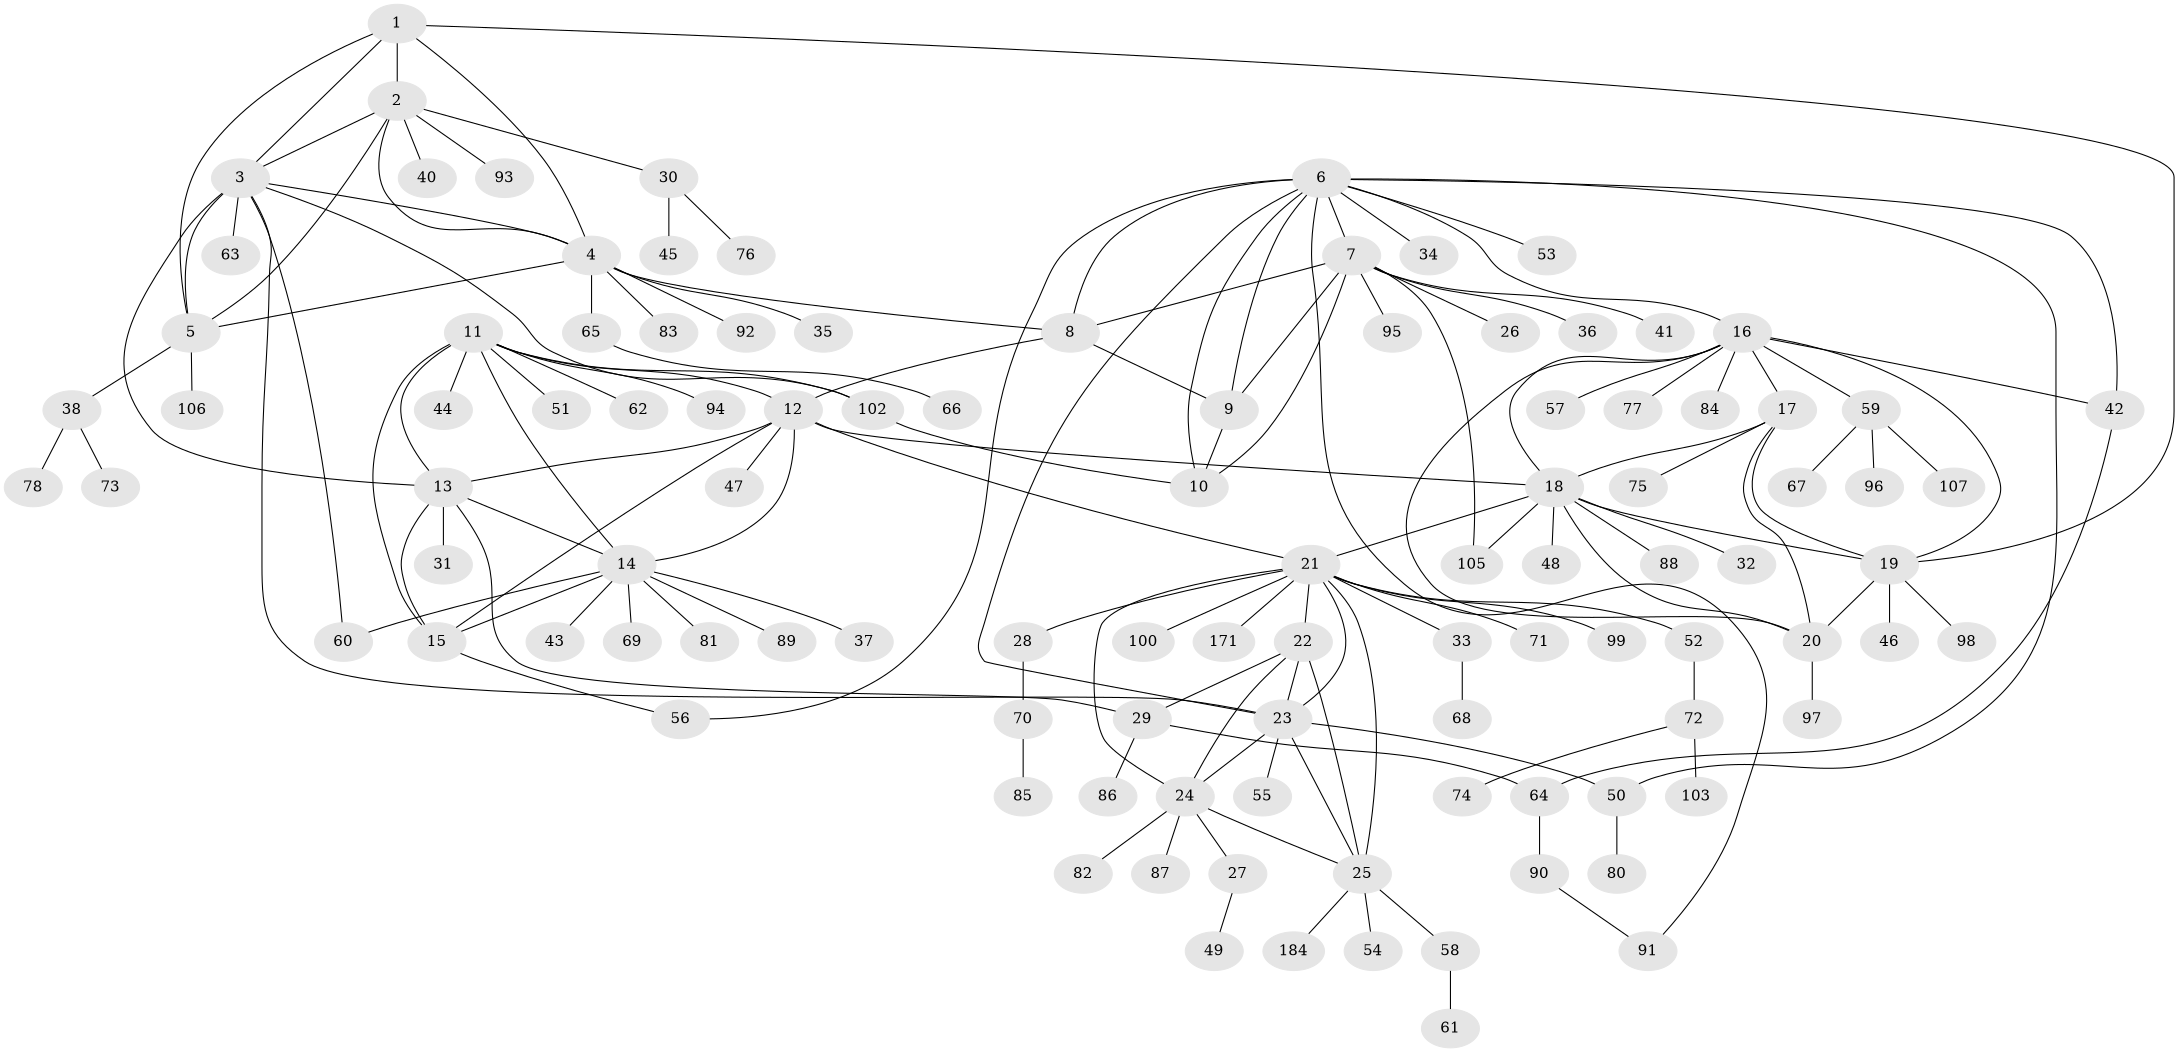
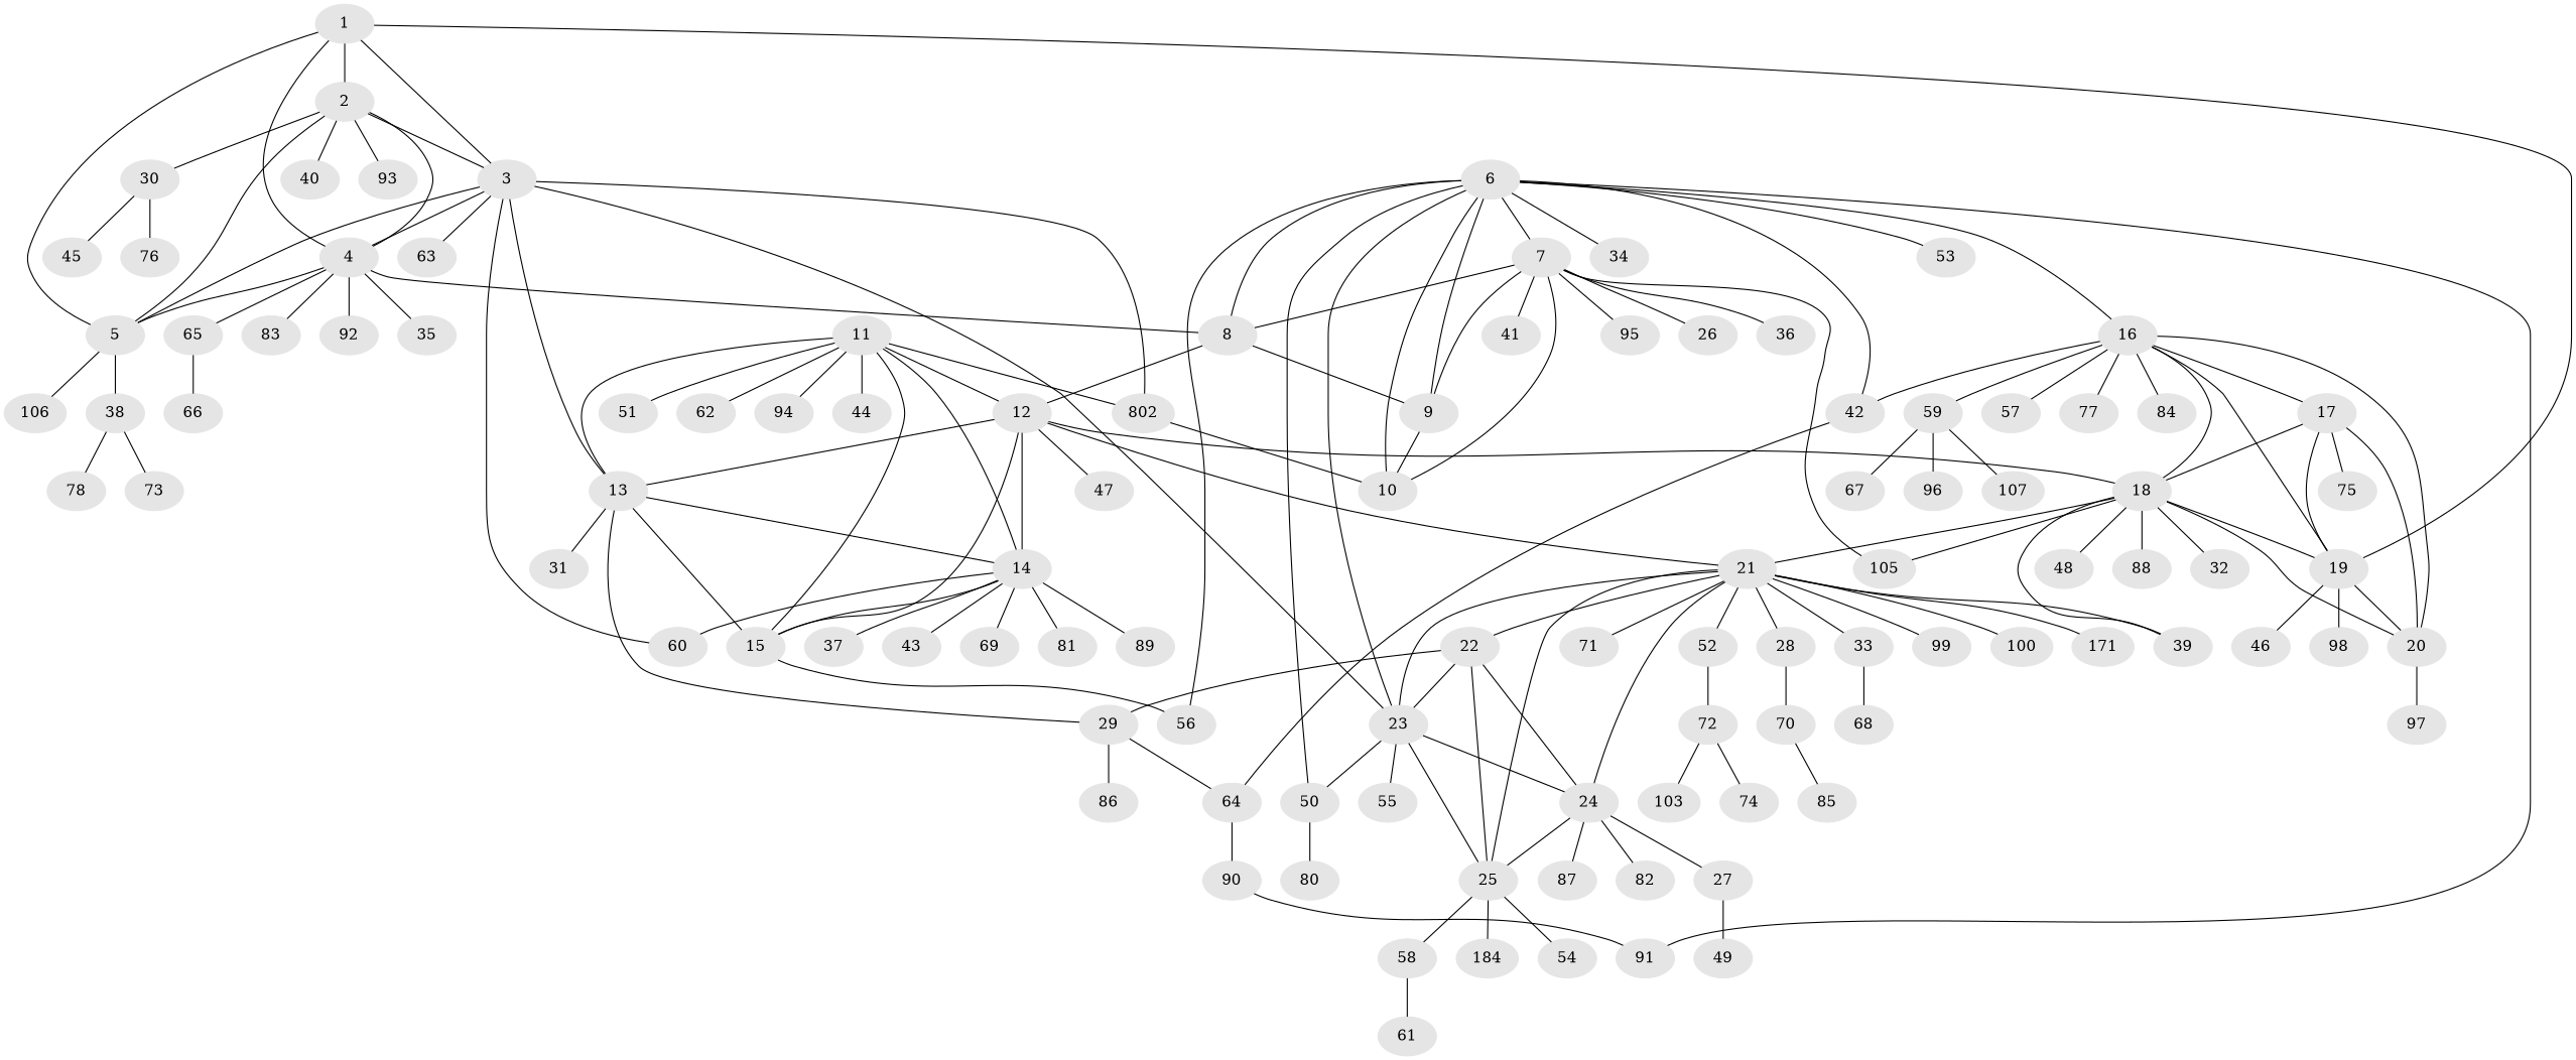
  graph {
    node [color=gray90 style=filled]
    1
    2
    3
    4
    5
    19
    30
    40
    93
    13
    23
    60
    63
-   102
+   102 [label=802]
    8
    35
    65
    83
    92
    38
    106
    20
    46
    98
    45
    76
    14
    15
    29
    31
    50
    24
    25
    55
    10
    9
    12
    66
    73
    78
    6
    7
    16
    34
    42
    53
    56
    91
    26
    36
    41
    95
    105
    18
    17
    57
    59
    77
    84
    64
    80
    21
    47
    11
    44
    51
    62
    94
    37
    43
    69
    81
    89
    32
+   39
    48
    88
    22
    28
    33
    52
    71
    99
    100
    n85 [label=171]
    86
    75
    97
    67
    96
    107
    27
    82
    87
    54
    58
    n97 [label=184]
    70
    68
    72
    49
    61
    85
    90
    74
    103
    1 -- 2
    1 -- 3
    1 -- 4
    1 -- 5
    1 -- 19
    2 -- 3
    2 -- 4
    2 -- 5
    2 -- 30
    2 -- 40
    2 -- 93
    3 -- 4
    3 -- 5
    3 -- 13
    3 -- 23
    3 -- 60
    3 -- 63
    3 -- 102
    4 -- 5
    4 -- 8
    4 -- 35
    4 -- 65
    4 -- 83
    4 -- 92
    5 -- 38
    5 -- 106
    19 -- 20
    19 -- 46
    19 -- 98
    30 -- 45
    30 -- 76
    13 -- 14
    13 -- 15
    13 -- 29
    13 -- 31
    23 -- 50
    23 -- 24
    23 -- 25
    23 -- 55
    102 -- 10
    8 -- 9
    8 -- 12
    65 -- 66
    38 -- 73
    38 -- 78
    20 -- 97
    14 -- 60
    14 -- 15
    14 -- 37
    14 -- 43
    14 -- 69
    14 -- 81
    14 -- 89
    15 -- 56
    29 -- 64
    29 -- 86
    50 -- 80
    24 -- 25
    24 -- 27
    24 -- 82
    24 -- 87
    25 -- 54
    25 -- 58
    25 -- n97
    9 -- 10
    12 -- 13
    12 -- 14
    12 -- 15
    12 -- 18
    12 -- 21
    12 -- 47
    6 -- 23
    6 -- 8
    6 -- 50
    6 -- 10
    6 -- 9
    6 -- 7
    6 -- 16
    6 -- 34
    6 -- 42
    6 -- 53
    6 -- 56
    6 -- 91
    7 -- 8
    7 -- 10
    7 -- 9
    7 -- 26
    7 -- 36
    7 -- 41
    7 -- 95
    7 -- 105
    16 -- 19
    16 -- 20
    16 -- 42
    16 -- 18
    16 -- 17
    16 -- 57
    16 -- 59
    16 -- 77
    16 -- 84
    42 -- 64
    18 -- 19
    18 -- 20
    18 -- 105
    18 -- 21
    18 -- 32
+   18 -- 39
    18 -- 48
    18 -- 88
    17 -- 19
    17 -- 20
    17 -- 18
    17 -- 75
    59 -- 67
    59 -- 96
    59 -- 107
    64 -- 90
    21 -- 23
    21 -- 24
    21 -- 25
+   21 -- 39
    21 -- 22
    21 -- 28
    21 -- 33
    21 -- 52
    21 -- 71
    21 -- 99
    21 -- 100
    21 -- n85
    11 -- 13
    11 -- 102
    11 -- 14
    11 -- 15
    11 -- 12
    11 -- 44
    11 -- 51
    11 -- 62
    11 -- 94
    22 -- 23
    22 -- 29
    22 -- 24
    22 -- 25
    28 -- 70
    33 -- 68
    52 -- 72
    27 -- 49
    58 -- 61
    70 -- 85
    72 -- 74
    72 -- 103
    90 -- 91
  }
